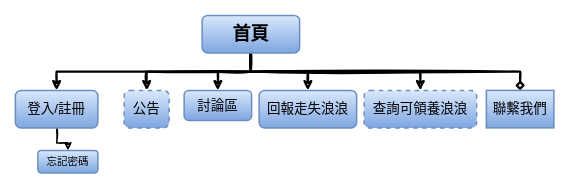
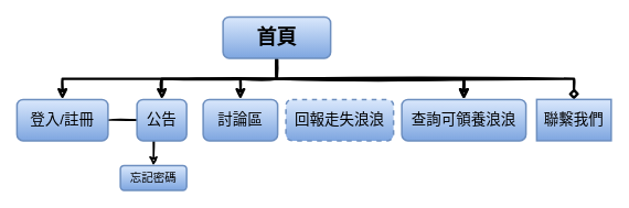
  <mxCell id="0" />
  <mxCell id="1" parent="0" />
  <mxCell id="2" style="edgeStyle=orthogonalEdgeStyle;orthogonalLoop=1;jettySize=auto;html=1;rounded=0;strokeWidth=3;sketch=1;fillColor=#dae8fc;gradientColor=#7ea6e0;" parent="1" source="8" target="12" edge="1"><mxGeometry relative="1" as="geometry"><Array as="points"><mxPoint x="334" y="95" /><mxPoint x="290" y="95" /></Array></mxGeometry></mxCell>
- <mxCell id="3" style="edgeStyle=orthogonalEdgeStyle;orthogonalLoop=1;jettySize=auto;html=1;exitX=0.5;exitY=1;exitDx=0;exitDy=0;entryX=0.5;entryY=0;entryDx=0;entryDy=0;rounded=0;strokeWidth=3;sketch=1;fillColor=#dae8fc;gradientColor=#7ea6e0;" parent="1" source="8" target="13" edge="1"><mxGeometry relative="1" as="geometry" /></mxCell>
+ <mxCell id="3" style="edgeStyle=orthogonalEdgeStyle;orthogonalLoop=1;jettySize=auto;html=1;exitX=0.5;exitY=1;exitDx=0;exitDy=0;rounded=0;strokeWidth=3;sketch=1;fillColor=#dae8fc;gradientColor=#7ea6e0;" parent="1" source="8" target="14" edge="1"><mxGeometry relative="1" as="geometry" /></mxCell>
  <mxCell id="4" style="edgeStyle=orthogonalEdgeStyle;orthogonalLoop=1;jettySize=auto;html=1;rounded=0;strokeWidth=3;sketch=1;fillColor=#dae8fc;gradientColor=#7ea6e0;" parent="1" target="14" edge="1"><mxGeometry relative="1" as="geometry"><mxPoint x="334" y="95" as="sourcePoint" /></mxGeometry></mxCell>
  <mxCell id="5" style="edgeStyle=orthogonalEdgeStyle;orthogonalLoop=1;jettySize=auto;html=1;exitX=0.5;exitY=1;exitDx=0;exitDy=0;rounded=0;strokeWidth=3;sketch=1;fillColor=#dae8fc;gradientColor=#7ea6e0;" parent="1" source="8" target="10" edge="1"><mxGeometry relative="1" as="geometry" /></mxCell>
  <mxCell id="6" style="edgeStyle=orthogonalEdgeStyle;orthogonalLoop=1;jettySize=auto;html=1;exitX=0.5;exitY=1;exitDx=0;exitDy=0;entryX=0.5;entryY=0;entryDx=0;entryDy=0;rounded=0;strokeWidth=3;sketch=1;fillColor=#dae8fc;gradientColor=#7ea6e0;" parent="1" source="8" target="11" edge="1"><mxGeometry relative="1" as="geometry" /></mxCell>
  <mxCell id="7" style="edgeStyle=orthogonalEdgeStyle;rounded=0;sketch=1;orthogonalLoop=1;jettySize=auto;html=1;exitX=0.5;exitY=1;exitDx=0;exitDy=0;entryX=0.5;entryY=0;entryDx=0;entryDy=0;endArrow=diamond;endFill=0;strokeWidth=3;" edge="1" parent="1" source="8" target="16"><mxGeometry relative="1" as="geometry" /></mxCell>
  <mxCell id="8" value="&lt;font style=&quot;vertical-align: inherit&quot;&gt;&lt;font style=&quot;vertical-align: inherit&quot;&gt;&lt;font style=&quot;vertical-align: inherit&quot;&gt;&lt;font style=&quot;vertical-align: inherit&quot;&gt;&lt;font style=&quot;vertical-align: inherit&quot;&gt;&lt;font style=&quot;vertical-align: inherit ; font-size: 24px&quot;&gt;&lt;b&gt;首頁&lt;/b&gt;&lt;/font&gt;&lt;/font&gt;&lt;/font&gt;&lt;/font&gt;&lt;/font&gt;&lt;/font&gt;" style="rounded=1;whiteSpace=wrap;html=1;fontSize=12;glass=0;strokeWidth=2;shadow=0;fillColor=#dae8fc;strokeColor=#6c8ebf;gradientColor=#7ea6e0;" parent="1" vertex="1"><mxGeometry x="269" y="20" width="130" height="50" as="geometry" /></mxCell>
  <mxCell id="9" value="" style="edgeStyle=orthogonalEdgeStyle;rounded=0;sketch=1;orthogonalLoop=1;jettySize=auto;html=1;shadow=0;strokeWidth=2;" parent="1" source="10" target="15" edge="1"><mxGeometry relative="1" as="geometry" /></mxCell>
  <mxCell id="10" value="&lt;font style=&quot;vertical-align: inherit&quot;&gt;&lt;font style=&quot;vertical-align: inherit&quot;&gt;&lt;font style=&quot;vertical-align: inherit&quot;&gt;&lt;font style=&quot;vertical-align: inherit&quot;&gt;&lt;font style=&quot;vertical-align: inherit&quot;&gt;&lt;font style=&quot;vertical-align: inherit ; font-size: 18px&quot;&gt;登入/註冊&lt;/font&gt;&lt;/font&gt;&lt;/font&gt;&lt;/font&gt;&lt;/font&gt;&lt;/font&gt;" style="rounded=1;whiteSpace=wrap;html=1;strokeWidth=2;fillColor=#dae8fc;strokeColor=#6c8ebf;gradientColor=#7ea6e0;" parent="1" vertex="1"><mxGeometry x="20" y="120" width="110" height="50" as="geometry" /></mxCell>
- <mxCell id="11" value="&lt;font style=&quot;vertical-align: inherit&quot;&gt;&lt;font style=&quot;vertical-align: inherit&quot;&gt;&lt;font style=&quot;vertical-align: inherit&quot;&gt;&lt;font style=&quot;vertical-align: inherit ; font-size: 18px&quot;&gt;公告&lt;/font&gt;&lt;/font&gt;&lt;/font&gt;&lt;/font&gt;" style="rounded=1;whiteSpace=wrap;html=1;strokeWidth=2;fillColor=#dae8fc;strokeColor=#6c8ebf;gradientColor=#7ea6e0;dashed=1;" parent="1" vertex="1"><mxGeometry x="165" y="120" width="60" height="50" as="geometry" /></mxCell>
- <mxCell id="12" value="&lt;font style=&quot;vertical-align: inherit&quot;&gt;&lt;font style=&quot;vertical-align: inherit&quot;&gt;&lt;font style=&quot;vertical-align: inherit&quot;&gt;&lt;font style=&quot;vertical-align: inherit&quot;&gt;&lt;font style=&quot;vertical-align: inherit&quot;&gt;&lt;font style=&quot;vertical-align: inherit ; font-size: 18px&quot;&gt;討論區&lt;/font&gt;&lt;/font&gt;&lt;/font&gt;&lt;/font&gt;&lt;/font&gt;&lt;/font&gt;" style="rounded=1;whiteSpace=wrap;html=1;strokeWidth=2;fillColor=#dae8fc;strokeColor=#6c8ebf;gradientColor=#7ea6e0;" parent="1" vertex="1"><mxGeometry x="245" y="120" width="90" height="40" as="geometry" /></mxCell>
- <mxCell id="13" value="&lt;font style=&quot;vertical-align: inherit&quot;&gt;&lt;font style=&quot;vertical-align: inherit&quot;&gt;&lt;font style=&quot;vertical-align: inherit&quot;&gt;&lt;font style=&quot;vertical-align: inherit&quot;&gt;&lt;font style=&quot;vertical-align: inherit&quot;&gt;&lt;font style=&quot;vertical-align: inherit&quot;&gt;&lt;font style=&quot;vertical-align: inherit&quot;&gt;&lt;font style=&quot;vertical-align: inherit&quot;&gt;&lt;font style=&quot;vertical-align: inherit&quot;&gt;&lt;font style=&quot;vertical-align: inherit&quot;&gt;&lt;font style=&quot;vertical-align: inherit&quot;&gt;&lt;font style=&quot;vertical-align: inherit&quot;&gt;&lt;font style=&quot;vertical-align: inherit&quot;&gt;&lt;font style=&quot;vertical-align: inherit&quot;&gt;&lt;font style=&quot;vertical-align: inherit&quot;&gt;&lt;font style=&quot;vertical-align: inherit&quot;&gt;&lt;font style=&quot;vertical-align: inherit&quot;&gt;&lt;font style=&quot;vertical-align: inherit ; font-size: 18px&quot;&gt;回報走失浪浪&lt;/font&gt;&lt;/font&gt;&lt;/font&gt;&lt;/font&gt;&lt;/font&gt;&lt;/font&gt;&lt;/font&gt;&lt;/font&gt;&lt;/font&gt;&lt;/font&gt;&lt;/font&gt;&lt;/font&gt;&lt;/font&gt;&lt;/font&gt;&lt;/font&gt;&lt;/font&gt;&lt;/font&gt;&lt;/font&gt;" style="rounded=1;whiteSpace=wrap;html=1;strokeWidth=2;fillColor=#dae8fc;strokeColor=#6c8ebf;gradientColor=#7ea6e0;" parent="1" vertex="1"><mxGeometry x="345" y="120" width="130" height="50" as="geometry" /></mxCell>
- <mxCell id="14" value="&lt;font style=&quot;vertical-align: inherit&quot;&gt;&lt;font style=&quot;vertical-align: inherit&quot;&gt;&lt;font style=&quot;vertical-align: inherit&quot;&gt;&lt;font style=&quot;vertical-align: inherit&quot;&gt;&lt;font style=&quot;vertical-align: inherit&quot;&gt;&lt;font style=&quot;vertical-align: inherit&quot;&gt;&lt;font style=&quot;vertical-align: inherit&quot;&gt;&lt;font style=&quot;vertical-align: inherit&quot;&gt;&lt;font style=&quot;vertical-align: inherit&quot;&gt;&lt;font style=&quot;vertical-align: inherit&quot;&gt;&lt;font style=&quot;vertical-align: inherit&quot;&gt;&lt;font style=&quot;vertical-align: inherit ; font-size: 18px&quot;&gt;&lt;font style=&quot;vertical-align: inherit&quot;&gt;&lt;font style=&quot;vertical-align: inherit&quot;&gt;&lt;font style=&quot;vertical-align: inherit&quot;&gt;&lt;font style=&quot;vertical-align: inherit&quot;&gt;&lt;font style=&quot;vertical-align: inherit&quot;&gt;&lt;font style=&quot;vertical-align: inherit&quot;&gt;&lt;font style=&quot;vertical-align: inherit&quot;&gt;&lt;font style=&quot;vertical-align: inherit&quot;&gt;查詢可領養浪浪&lt;/font&gt;&lt;/font&gt;&lt;/font&gt;&lt;/font&gt;&lt;/font&gt;&lt;/font&gt;&lt;/font&gt;&lt;/font&gt;&lt;/font&gt;&lt;/font&gt;&lt;/font&gt;&lt;/font&gt;&lt;/font&gt;&lt;/font&gt;&lt;/font&gt;&lt;/font&gt;&lt;/font&gt;&lt;/font&gt;&lt;/font&gt;&lt;/font&gt;" style="rounded=1;whiteSpace=wrap;html=1;strokeWidth=2;fillColor=#dae8fc;strokeColor=#6c8ebf;gradientColor=#7ea6e0;dashed=1;" parent="1" vertex="1"><mxGeometry x="485" y="120" width="150" height="50" as="geometry" /></mxCell>
- <mxCell id="15" value="&lt;font style=&quot;font-size: 14px&quot;&gt;忘記密碼&lt;/font&gt;" style="rounded=1;whiteSpace=wrap;html=1;strokeWidth=2;fillColor=#dae8fc;strokeColor=#6c8ebf;gradientColor=#7ea6e0;" parent="1" vertex="1"><mxGeometry x="50" y="200" width="80" height="30" as="geometry" /></mxCell>
+ <mxCell id="11" value="&lt;font style=&quot;vertical-align: inherit&quot;&gt;&lt;font style=&quot;vertical-align: inherit&quot;&gt;&lt;font style=&quot;vertical-align: inherit&quot;&gt;&lt;font style=&quot;vertical-align: inherit ; font-size: 18px&quot;&gt;公告&lt;/font&gt;&lt;/font&gt;&lt;/font&gt;&lt;/font&gt;" style="rounded=1;whiteSpace=wrap;html=1;strokeWidth=2;fillColor=#dae8fc;strokeColor=#6c8ebf;gradientColor=#7ea6e0;" parent="1" vertex="1"><mxGeometry x="165" y="120" width="60" height="50" as="geometry" /></mxCell>
+ <mxCell id="12" value="&lt;font style=&quot;vertical-align: inherit&quot;&gt;&lt;font style=&quot;vertical-align: inherit&quot;&gt;&lt;font style=&quot;vertical-align: inherit&quot;&gt;&lt;font style=&quot;vertical-align: inherit&quot;&gt;&lt;font style=&quot;vertical-align: inherit&quot;&gt;&lt;font style=&quot;vertical-align: inherit ; font-size: 18px&quot;&gt;討論區&lt;/font&gt;&lt;/font&gt;&lt;/font&gt;&lt;/font&gt;&lt;/font&gt;&lt;/font&gt;" style="rounded=1;whiteSpace=wrap;html=1;strokeWidth=2;fillColor=#dae8fc;strokeColor=#6c8ebf;gradientColor=#7ea6e0;" parent="1" vertex="1"><mxGeometry x="245" y="120" width="90" height="50" as="geometry" /></mxCell>
+ <mxCell id="13" value="&lt;font style=&quot;vertical-align: inherit&quot;&gt;&lt;font style=&quot;vertical-align: inherit&quot;&gt;&lt;font style=&quot;vertical-align: inherit&quot;&gt;&lt;font style=&quot;vertical-align: inherit&quot;&gt;&lt;font style=&quot;vertical-align: inherit&quot;&gt;&lt;font style=&quot;vertical-align: inherit&quot;&gt;&lt;font style=&quot;vertical-align: inherit&quot;&gt;&lt;font style=&quot;vertical-align: inherit&quot;&gt;&lt;font style=&quot;vertical-align: inherit&quot;&gt;&lt;font style=&quot;vertical-align: inherit&quot;&gt;&lt;font style=&quot;vertical-align: inherit&quot;&gt;&lt;font style=&quot;vertical-align: inherit&quot;&gt;&lt;font style=&quot;vertical-align: inherit&quot;&gt;&lt;font style=&quot;vertical-align: inherit&quot;&gt;&lt;font style=&quot;vertical-align: inherit&quot;&gt;&lt;font style=&quot;vertical-align: inherit&quot;&gt;&lt;font style=&quot;vertical-align: inherit&quot;&gt;&lt;font style=&quot;vertical-align: inherit ; font-size: 18px&quot;&gt;回報走失浪浪&lt;/font&gt;&lt;/font&gt;&lt;/font&gt;&lt;/font&gt;&lt;/font&gt;&lt;/font&gt;&lt;/font&gt;&lt;/font&gt;&lt;/font&gt;&lt;/font&gt;&lt;/font&gt;&lt;/font&gt;&lt;/font&gt;&lt;/font&gt;&lt;/font&gt;&lt;/font&gt;&lt;/font&gt;&lt;/font&gt;" style="rounded=1;whiteSpace=wrap;html=1;strokeWidth=2;fillColor=#dae8fc;strokeColor=#6c8ebf;gradientColor=#7ea6e0;dashed=1;" parent="1" vertex="1"><mxGeometry x="345" y="120" width="130" height="50" as="geometry" /></mxCell>
+ <mxCell id="14" value="&lt;font style=&quot;vertical-align: inherit&quot;&gt;&lt;font style=&quot;vertical-align: inherit&quot;&gt;&lt;font style=&quot;vertical-align: inherit&quot;&gt;&lt;font style=&quot;vertical-align: inherit&quot;&gt;&lt;font style=&quot;vertical-align: inherit&quot;&gt;&lt;font style=&quot;vertical-align: inherit&quot;&gt;&lt;font style=&quot;vertical-align: inherit&quot;&gt;&lt;font style=&quot;vertical-align: inherit&quot;&gt;&lt;font style=&quot;vertical-align: inherit&quot;&gt;&lt;font style=&quot;vertical-align: inherit&quot;&gt;&lt;font style=&quot;vertical-align: inherit&quot;&gt;&lt;font style=&quot;vertical-align: inherit ; font-size: 18px&quot;&gt;&lt;font style=&quot;vertical-align: inherit&quot;&gt;&lt;font style=&quot;vertical-align: inherit&quot;&gt;&lt;font style=&quot;vertical-align: inherit&quot;&gt;&lt;font style=&quot;vertical-align: inherit&quot;&gt;&lt;font style=&quot;vertical-align: inherit&quot;&gt;&lt;font style=&quot;vertical-align: inherit&quot;&gt;&lt;font style=&quot;vertical-align: inherit&quot;&gt;&lt;font style=&quot;vertical-align: inherit&quot;&gt;查詢可領養浪浪&lt;/font&gt;&lt;/font&gt;&lt;/font&gt;&lt;/font&gt;&lt;/font&gt;&lt;/font&gt;&lt;/font&gt;&lt;/font&gt;&lt;/font&gt;&lt;/font&gt;&lt;/font&gt;&lt;/font&gt;&lt;/font&gt;&lt;/font&gt;&lt;/font&gt;&lt;/font&gt;&lt;/font&gt;&lt;/font&gt;&lt;/font&gt;&lt;/font&gt;" style="rounded=1;whiteSpace=wrap;html=1;strokeWidth=2;fillColor=#dae8fc;strokeColor=#6c8ebf;gradientColor=#7ea6e0;" parent="1" vertex="1"><mxGeometry x="485" y="120" width="150" height="50" as="geometry" /></mxCell>
+ <mxCell id="15" value="&lt;font style=&quot;font-size: 14px&quot;&gt;忘記密碼&lt;/font&gt;" style="rounded=1;whiteSpace=wrap;html=1;strokeWidth=2;fillColor=#dae8fc;strokeColor=#6c8ebf;gradientColor=#7ea6e0;" parent="1" vertex="1"><mxGeometry x="145" y="200" width="80" height="30" as="geometry" /></mxCell>
  <mxCell id="16" value="&lt;span style=&quot;font-size: 18px&quot;&gt;聯繫我們&lt;/span&gt;" style="whiteSpace=wrap;html=1;strokeWidth=2;fillColor=#dae8fc;strokeColor=#6c8ebf;gradientColor=#7ea6e0;rounded=0;" vertex="1" parent="1"><mxGeometry x="648" y="120" width="90" height="50" as="geometry" /></mxCell>
